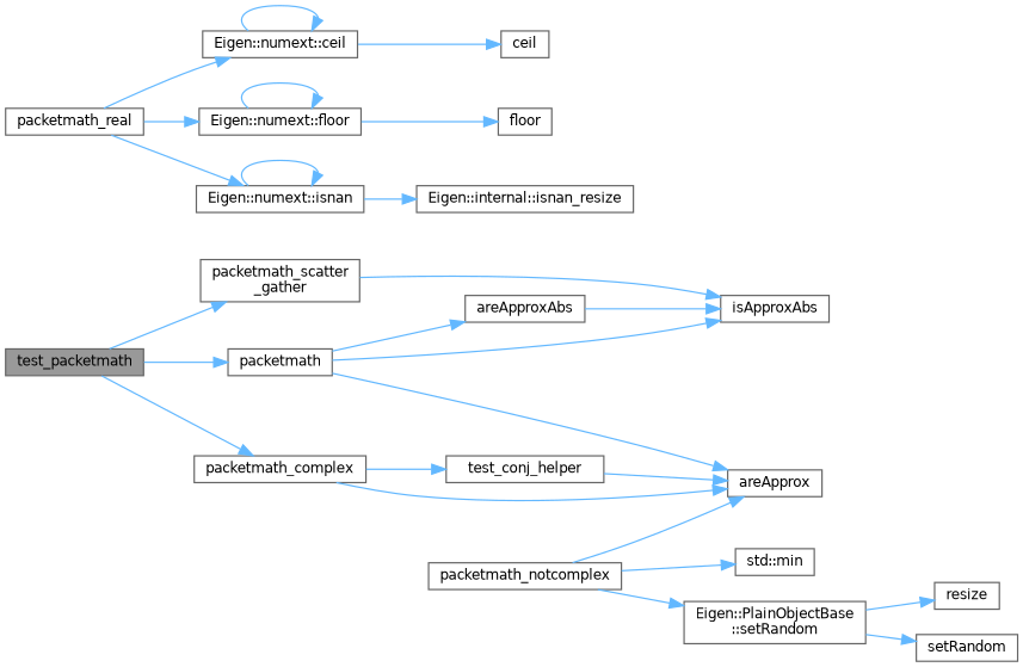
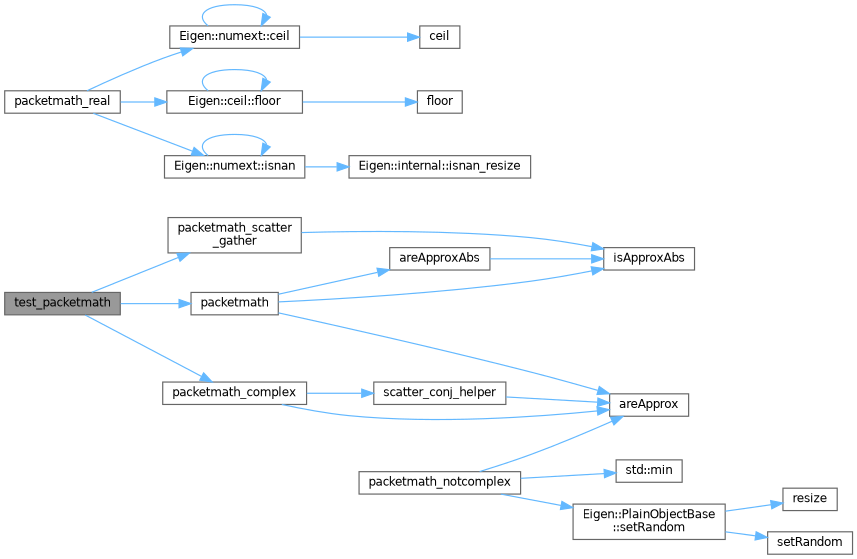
  digraph {
    fontname="DejaVu Sans"
    rankdir=LR
    node [color=grey40 fillcolor=white fontname="DejaVu Sans" fontsize=10 shape=box style=filled]
    edge [color=steelblue1 fontname="DejaVu Sans" fontsize=10 labelfontname=Helvetica labelfontsize=10 style=solid]
    n1 [color=gray40 fillcolor=grey60 fontcolor=black height=0.2 label=test_packetmath width=0.4]
    n2 [height=0.2 label=packetmath width=0.4]
    n3 [height=0.2 label=packetmath_complex width=0.4]
    n4 [height=0.2 label="packetmath_scatter\l_gather" width=0.4]
    n5 [height=0.2 label=areApprox width=0.4]
    n6 [height=0.2 label=areApproxAbs width=0.4]
    n7 [height=0.2 label=isApproxAbs width=0.4]
-   n8 [height=0.2 label=test_conj_helper width=0.4]
+   n8 [height=0.2 label=scatter_conj_helper width=0.4]
    n9 [height=0.2 label=packetmath_notcomplex width=0.4]
    n10 [height=0.2 label="std::min" width=0.4]
    n11 [height=0.2 label="Eigen::PlainObjectBase\l::setRandom" width=0.4]
    n12 [height=0.2 label=packetmath_real width=0.4]
    n13 [height=0.2 label="Eigen::numext::ceil" width=0.4]
-   n14 [height=0.2 label="Eigen::numext::floor" width=0.4]
+   n14 [height=0.2 label="Eigen::ceil::floor" width=0.4]
    n15 [height=0.2 label="Eigen::numext::isnan" width=0.4]
    n16 [height=0.2 label=resize width=0.4]
    n17 [height=0.2 label=setRandom width=0.4]
    n18 [height=0.2 label=ceil width=0.4]
    n19 [height=0.2 label=floor width=0.4]
    n20 [height=0.2 label="Eigen::internal::isnan_resize" width=0.4]
    n1 -> n2
    n1 -> n3
    n1 -> n4
    n2 -> n5
    n2 -> n6
    n2 -> n7
    n3 -> n5
    n3 -> n8
    n4 -> n7
    n6 -> n7
    n8 -> n5
    n9 -> n5
    n9 -> n10
    n9 -> n11
    n11 -> n16
    n11 -> n17
    n12 -> n13
    n12 -> n14
    n12 -> n15
    n13 -> n13
    n13 -> n18
    n14 -> n14
    n14 -> n19
    n15 -> n15
    n15 -> n20
  }
